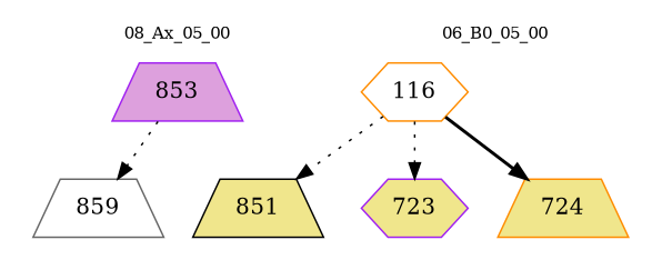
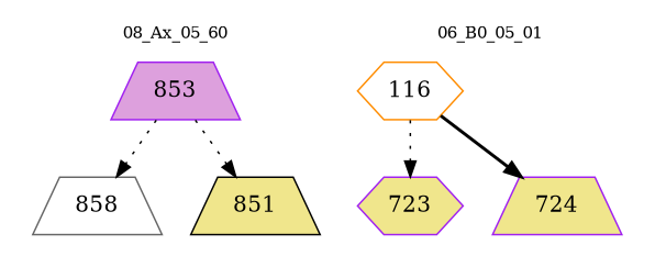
  digraph {
    node [color=purple fillcolor=khaki shape=trapezium style=filled]
    edge [color=black style=dotted]
    n1 [fillcolor=plum label=853]
    n2 [color=black label=851]
-   n3 [color=gray40 fillcolor=white label=859]
+   n3 [color=gray40 fillcolor=white label=858]
    n4 [color=darkorange fillcolor=white label=116 shape=hexagon]
    n5 [label=723 shape=hexagon]
-   n6 [color=darkorange label=724]
+   n6 [label=724]
    subgraph cluster_1 {
      color=white
      fontsize=10
-     label="08_Ax_05_00"
+     label="08_Ax_05_60"
      n1
      n2
      n3
    }
    subgraph cluster_2 {
      color=white
      fontsize=10
-     label="06_B0_05_00"
+     label="06_B0_05_01"
      n4
      n5
      n6
    }
-   n4 -> n2
+   n1 -> n2
    n1 -> n3
    n4 -> n5
    n4 -> n6 [style=bold]
  }
